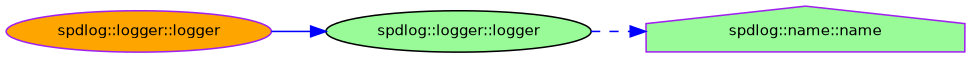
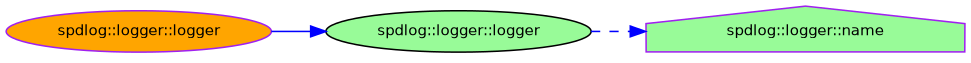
  digraph {
    rankdir=LR
    node [color=purple fillcolor=palegreen fontname=Helvetica fontsize=10 shape=ellipse style=filled]
    edge [color=blue fontname=Helvetica fontsize=10 labelfontname=Helvetica labelfontsize=10]
    n1 [fillcolor=orange fontcolor=black height=0.2 label="spdlog::logger::logger" width=0.4]
    n2 [color=black height=0.2 label="spdlog::logger::logger" width=0.4]
-   n3 [height=0.2 label="spdlog::name::name" shape=house width=0.4]
+   n3 [height=0.2 label="spdlog::logger::name" shape=house width=0.4]
    n1 -> n2 [style=solid]
    n2 -> n3 [style=dashed]
  }
